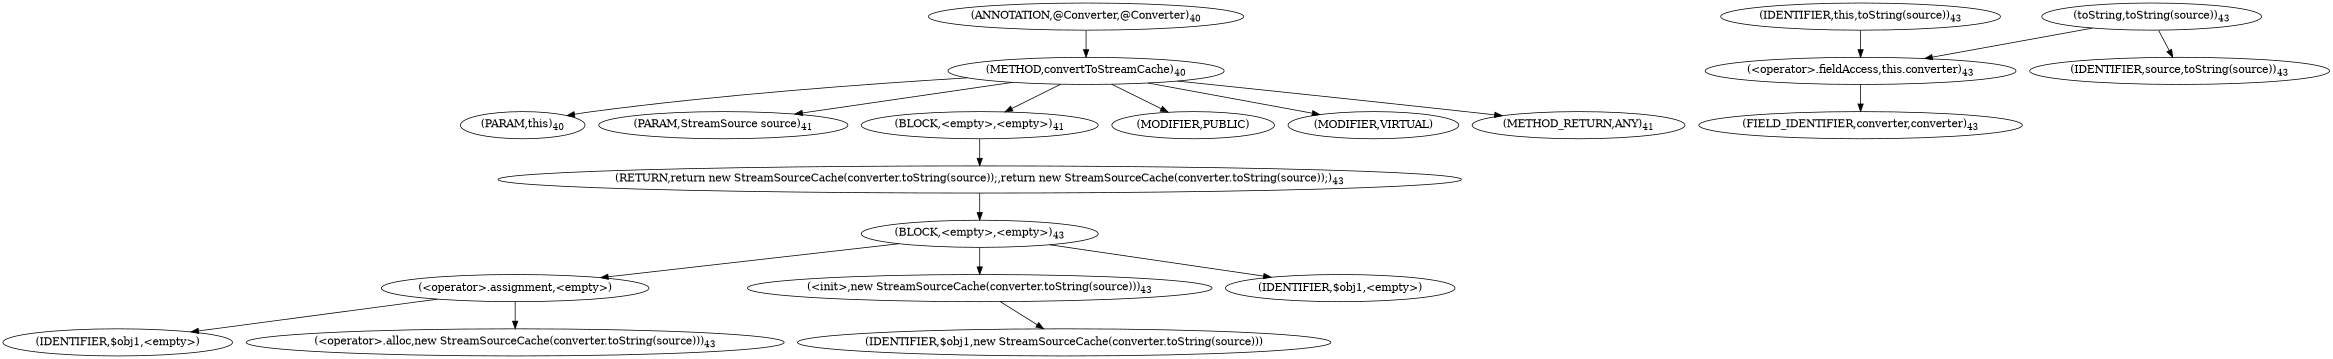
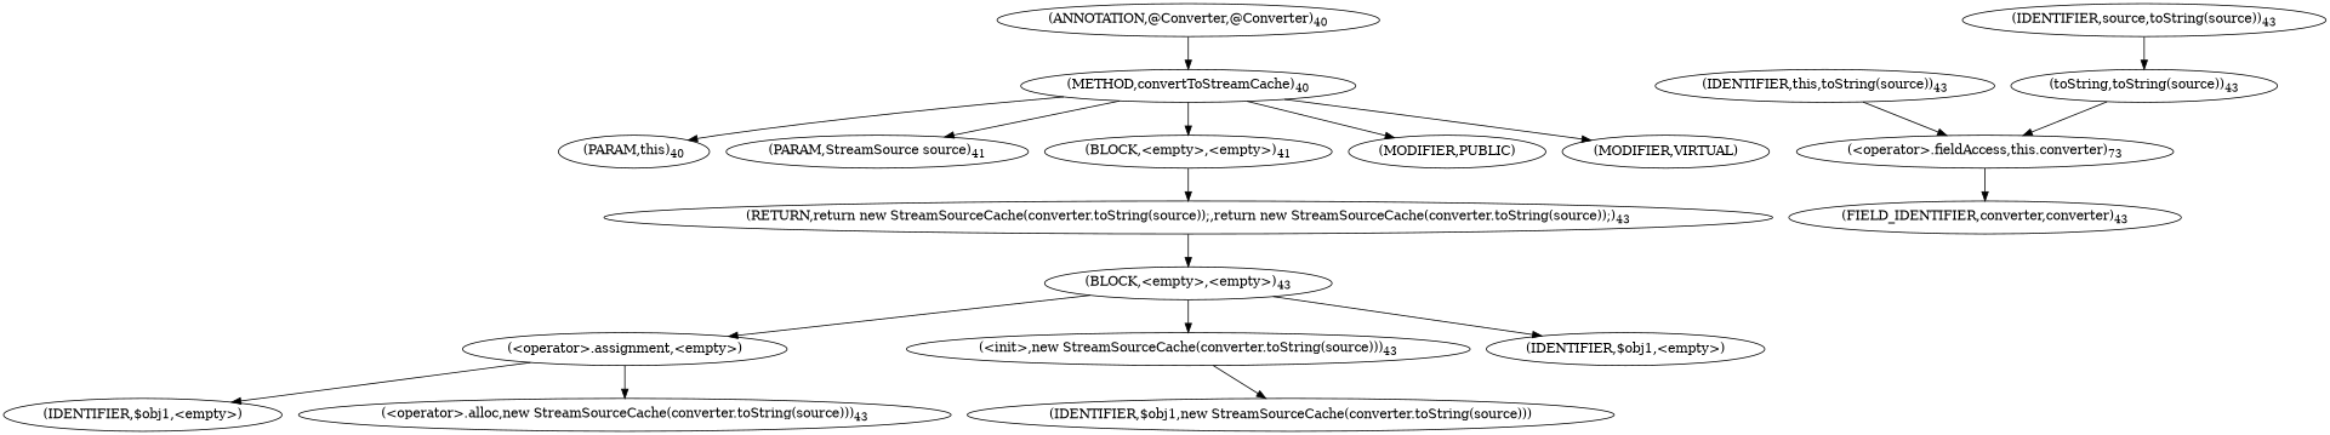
  digraph {
    n1 [label=<(METHOD,convertToStreamCache)<SUB>40</SUB>>]
    n2 [label=<(PARAM,this)<SUB>40</SUB>>]
    n3 [label=<(PARAM,StreamSource source)<SUB>41</SUB>>]
    n4 [label=<(BLOCK,&lt;empty&gt;,&lt;empty&gt;)<SUB>41</SUB>>]
    n5 [label=<(MODIFIER,PUBLIC)>]
    n6 [label=<(MODIFIER,VIRTUAL)>]
-   n7 [label=<(METHOD_RETURN,ANY)<SUB>41</SUB>>]
    n8 [label=<(RETURN,return new StreamSourceCache(converter.toString(source));,return new StreamSourceCache(converter.toString(source));)<SUB>43</SUB>>]
    n9 [label=<(ANNOTATION,@Converter,@Converter)<SUB>40</SUB>>]
    n10 [label=<(BLOCK,&lt;empty&gt;,&lt;empty&gt;)<SUB>43</SUB>>]
    n11 [label=<(&lt;operator&gt;.assignment,&lt;empty&gt;)>]
    n12 [label=<(&lt;init&gt;,new StreamSourceCache(converter.toString(source)))<SUB>43</SUB>>]
    n13 [label=<(IDENTIFIER,$obj1,&lt;empty&gt;)>]
    n14 [label=<(IDENTIFIER,$obj1,&lt;empty&gt;)>]
    n15 [label=<(&lt;operator&gt;.alloc,new StreamSourceCache(converter.toString(source)))<SUB>43</SUB>>]
    n16 [label=<(IDENTIFIER,$obj1,new StreamSourceCache(converter.toString(source)))>]
    n17 [label=<(toString,toString(source))<SUB>43</SUB>>]
-   n18 [label=<(&lt;operator&gt;.fieldAccess,this.converter)<SUB>43</SUB>>]
+   n18 [label=<(&lt;operator&gt;.fieldAccess,this.converter)<SUB>73</SUB>>]
    n19 [label=<(IDENTIFIER,source,toString(source))<SUB>43</SUB>>]
    n20 [label=<(FIELD_IDENTIFIER,converter,converter)<SUB>43</SUB>>]
    n21 [label=<(IDENTIFIER,this,toString(source))<SUB>43</SUB>>]
    n1 -> n2
    n1 -> n3
    n1 -> n4
    n1 -> n5
    n1 -> n6
-   n1 -> n7
    n4 -> n8
    n8 -> n10
    n9 -> n1
    n10 -> n11
    n10 -> n12
    n10 -> n13
    n11 -> n14
    n11 -> n15
    n12 -> n16
    n17 -> n18
-   n17 -> n19
+   n19 -> n17
    n18 -> n20
    n21 -> n18
  }
